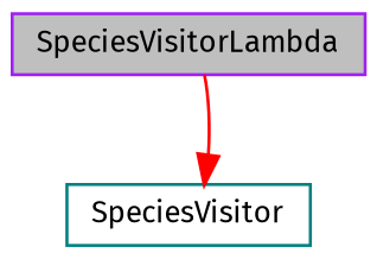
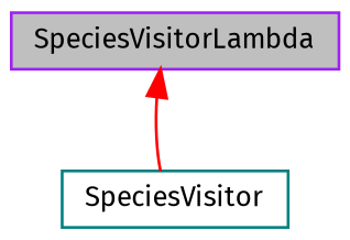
  digraph {
    fontname="Fira Sans"
    node [fontname="Fira Sans" fontsize=10 shape=record style=filled]
    n1 [color=purple fillcolor=grey75 fontcolor=black height=0.2 label=SpeciesVisitorLambda width=0.4]
    n2 [color=teal fillcolor=white height=0.2 label=SpeciesVisitor width=0.4]
-   n2 -> n1 [color=red dir=back fontname="Fira Sans" fontsize=10 labelfontname=Helvetica labelfontsize=10 style=solid]
+   n1 -> n2 [color=red dir=back fontname="Fira Sans" fontsize=10 labelfontname=Helvetica labelfontsize=10 style=solid]
  }
